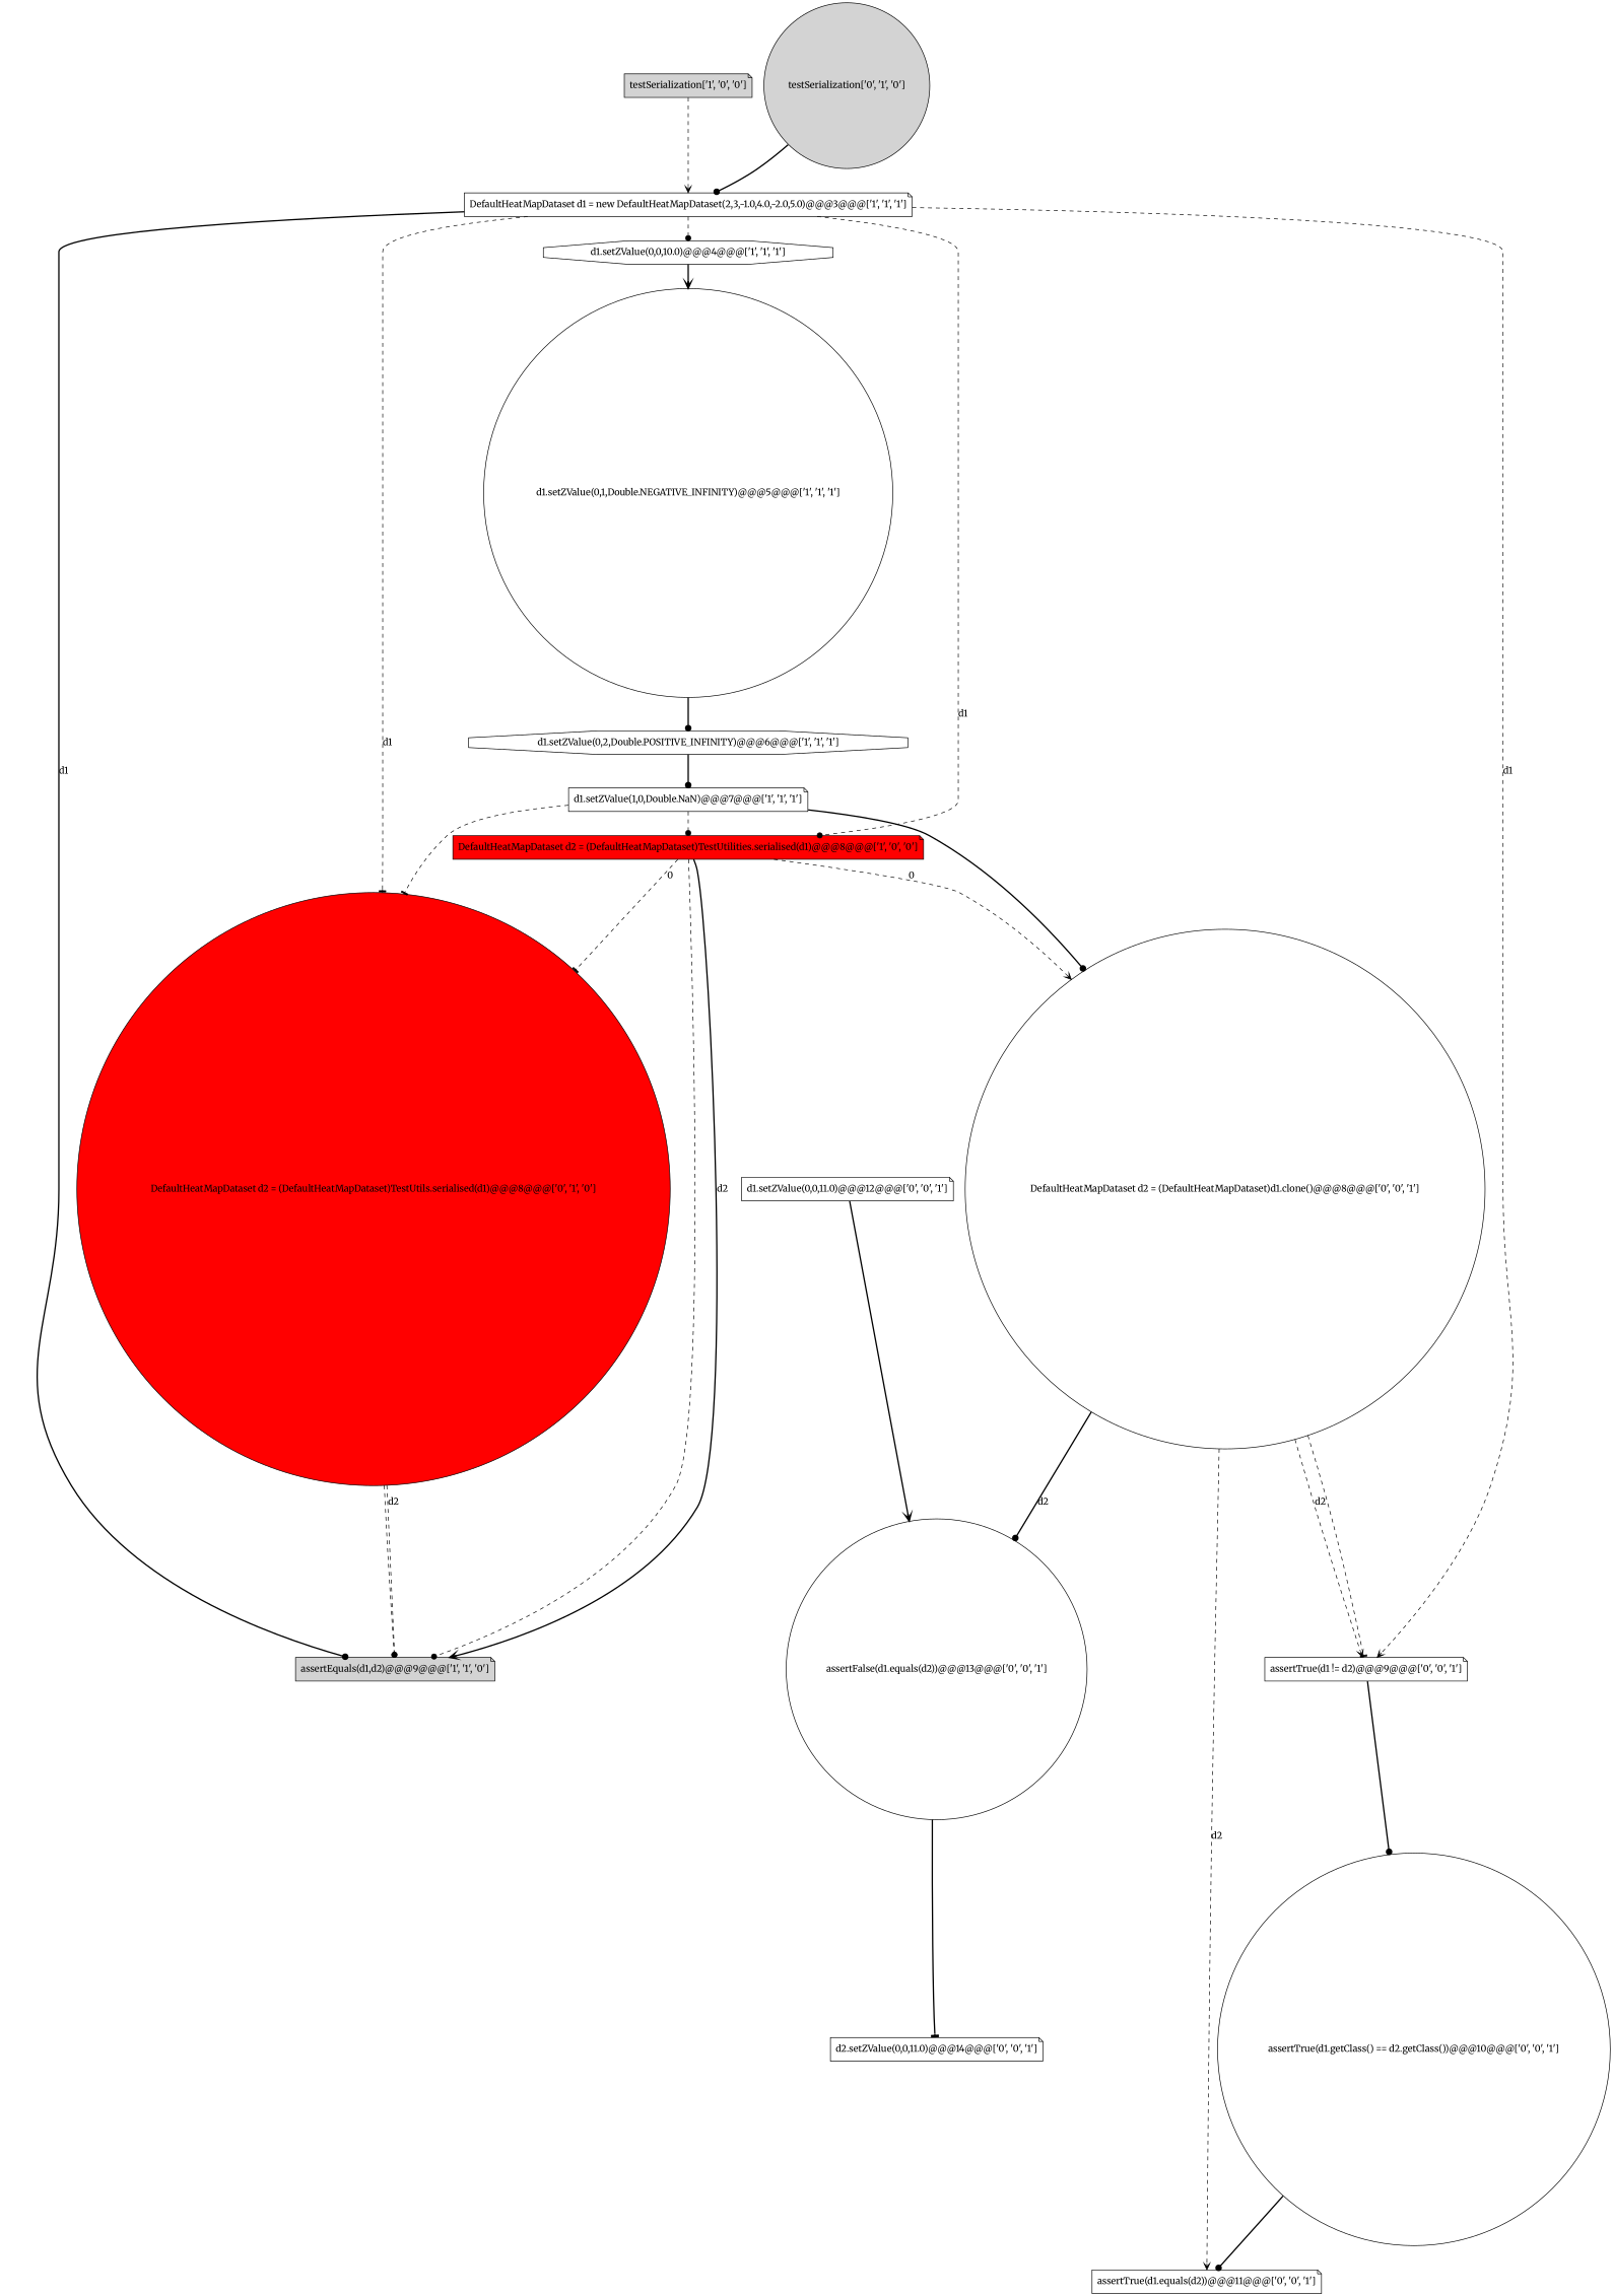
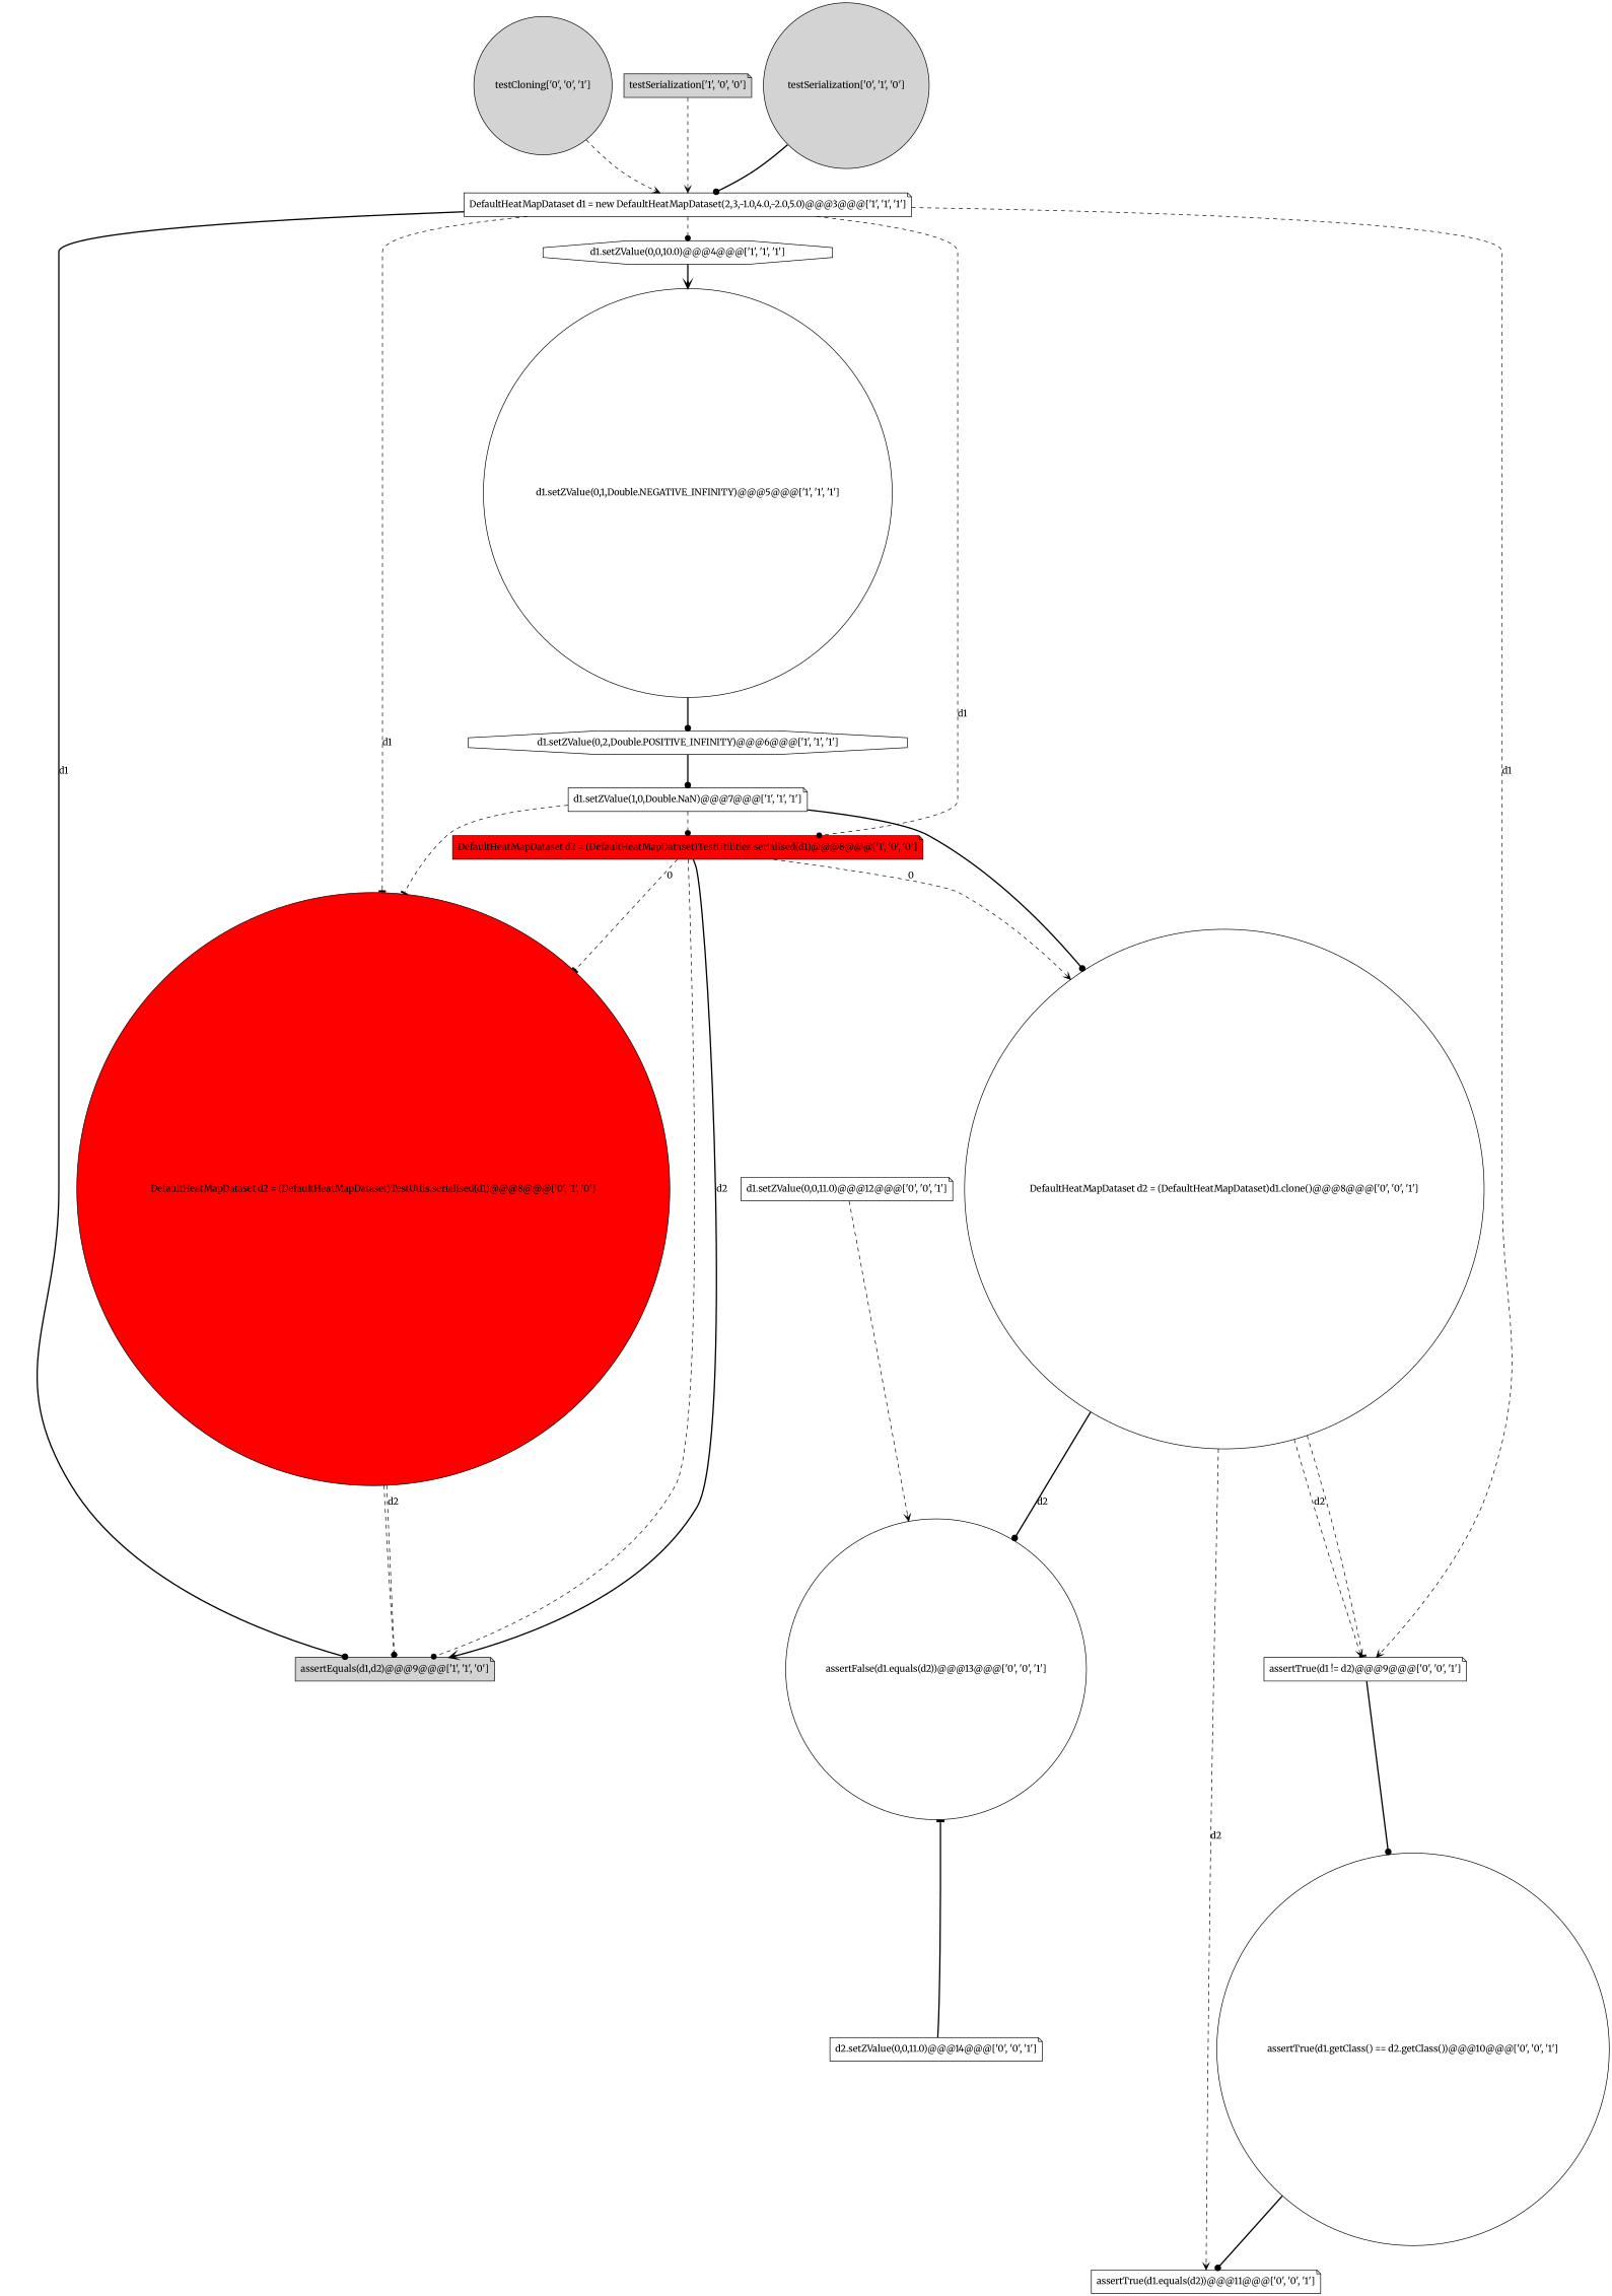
  digraph {
    fontname=Merriweather
    node [fillcolor=white fontname=Merriweather shape=note style=filled]
    edge [arrowhead=dot fontname=Merriweather style=dashed]
    n1 [label="d1.setZValue(0,0,10.0)@@@4@@@['1', '1', '1']" shape=octagon]
    n2 [label="d1.setZValue(0,1,Double.NEGATIVE_INFINITY)@@@5@@@['1', '1', '1']" shape=circle]
    n3 [label="d1.setZValue(0,2,Double.POSITIVE_INFINITY)@@@6@@@['1', '1', '1']" shape=octagon]
    n4 [fillcolor=red label="DefaultHeatMapDataset d2 = (DefaultHeatMapDataset)TestUtils.serialised(d1)@@@8@@@['0', '1', '0']" shape=circle]
    n5 [fillcolor=lightgray label="assertEquals(d1,d2)@@@9@@@['1', '1', '0']"]
+   n6 [fillcolor=lightgray label="testCloning['0', '0', '1']" shape=circle]
    n7 [label="DefaultHeatMapDataset d1 = new DefaultHeatMapDataset(2,3,-1.0,4.0,-2.0,5.0)@@@3@@@['1', '1', '1']"]
    n8 [label="assertTrue(d1 != d2)@@@9@@@['0', '0', '1']"]
    n9 [fillcolor=red label="DefaultHeatMapDataset d2 = (DefaultHeatMapDataset)TestUtilities.serialised(d1)@@@8@@@['1', '0', '0']"]
    n10 [label="assertTrue(d1.equals(d2))@@@11@@@['0', '0', '1']"]
    n11 [label="d1.setZValue(0,0,11.0)@@@12@@@['0', '0', '1']"]
    n12 [label="assertFalse(d1.equals(d2))@@@13@@@['0', '0', '1']" shape=circle]
    n13 [label="DefaultHeatMapDataset d2 = (DefaultHeatMapDataset)d1.clone()@@@8@@@['0', '0', '1']" shape=circle]
    n14 [label="assertTrue(d1.getClass() == d2.getClass())@@@10@@@['0', '0', '1']" shape=circle]
    n15 [label="d2.setZValue(0,0,11.0)@@@14@@@['0', '0', '1']"]
    n16 [label="d1.setZValue(1,0,Double.NaN)@@@7@@@['1', '1', '1']"]
    n17 [fillcolor=lightgray label="testSerialization['1', '0', '0']"]
    n18 [fillcolor=lightgray label="testSerialization['0', '1', '0']" shape=circle]
    n1 -> n2 [arrowhead=vee style=bold]
    n2 -> n3 [style=bold]
    n3 -> n16 [style=bold]
    n4 -> n5 [label=d2]
    n4 -> n5
+   n6 -> n7 [arrowhead=vee]
    n7 -> n1
    n7 -> n4 [arrowhead=tee label=d1]
    n7 -> n5 [label=d1 style=bold]
    n7 -> n8 [arrowhead=vee label=d1]
    n7 -> n9 [label=d1]
    n8 -> n14 [style=bold]
    n9 -> n4 [arrowhead=tee label=0]
    n9 -> n5 [arrowhead=vee label=d2 style=bold]
    n9 -> n5
    n9 -> n13 [arrowhead=vee label=0]
-   n11 -> n12 [arrowhead=vee style=bold]
-   n12 -> n15 [arrowhead=tee style=bold]
+   n11 -> n12 [arrowhead=vee]
+   n15 -> n12 [arrowhead=tee style=bold]
    n13 -> n8 [arrowhead=vee label=d2]
    n13 -> n8 [arrowhead=tee]
    n13 -> n10 [arrowhead=vee label=d2]
    n13 -> n12 [label=d2 style=bold]
    n14 -> n10 [style=bold]
    n16 -> n4 [arrowhead=tee]
    n16 -> n9
    n16 -> n13 [style=bold]
    n17 -> n7 [arrowhead=vee]
    n18 -> n7 [style=bold]
  }
